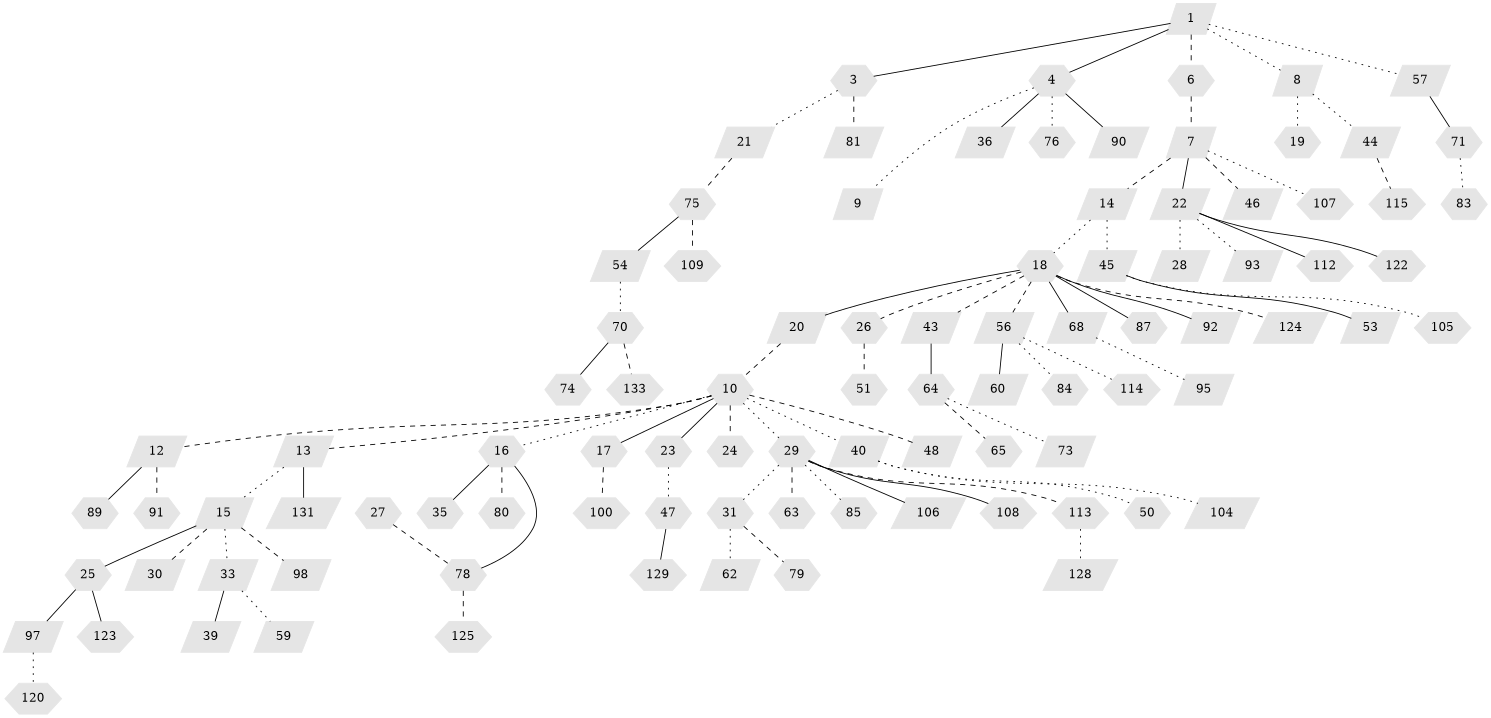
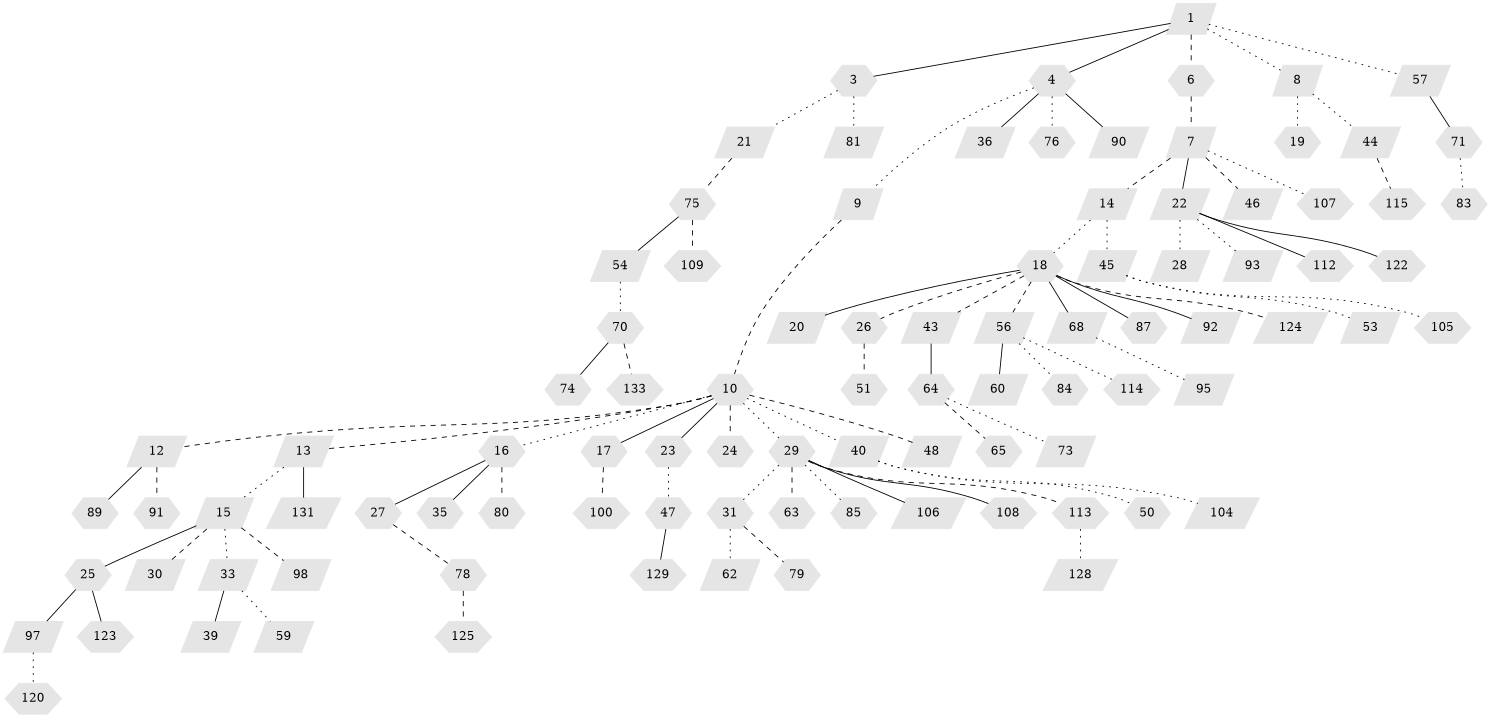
  graph {
    node [color=gray90 shape=hexagon style=filled]
    edge [style=dotted]
    1 [shape=parallelogram super="+2"]
    3
    4 [super="+5"]
    6
    8 [shape=parallelogram super="+41"]
    57 [shape=parallelogram super="+66"]
    21 [shape=parallelogram]
    81 [shape=parallelogram]
    9 [shape=parallelogram]
    36 [shape=parallelogram super="+67"]
    76
    90 [shape=parallelogram super="+132"]
    7 [shape=parallelogram super="+52"]
    19
    44 [shape=parallelogram super="+121"]
    71 [super="+102"]
    75 [super="+86"]
    10 [super="+11"]
    14 [shape=parallelogram]
    22 [shape=parallelogram super="+42"]
    46 [shape=parallelogram super="+77"]
    107 [super="+118"]
    18 [super="+55"]
    45 [shape=parallelogram super="+49"]
    28 [shape=parallelogram]
    93 [shape=parallelogram super="+99"]
    112
    122
    115
    12 [shape=parallelogram super="+34"]
    13 [shape=parallelogram super="+88"]
    16 [super="+110"]
    17 [super="+130"]
    23 [super="+111"]
    24 [super="+37"]
    29 [super="+61"]
    40 [shape=parallelogram]
    48 [shape=parallelogram]
    89 [super="+117"]
    91
    15 [shape=parallelogram super="+38"]
    131 [shape=parallelogram]
    27
    35 [super="+94"]
    80
    100
    47 [super="+127"]
    31 [super="+32"]
    63
    85
    106 [shape=parallelogram]
    108
    113 [super="+126"]
    50 [super="+101"]
    104 [shape=parallelogram]
    25 [super="+69"]
    30 [shape=parallelogram]
    33 [shape=parallelogram super="+58"]
    98 [shape=parallelogram]
    20 [shape=parallelogram]
    26
    43 [shape=parallelogram]
    56 [shape=parallelogram]
    68 [shape=parallelogram super="+96"]
    87
    92 [shape=parallelogram]
    124 [shape=parallelogram]
    53 [shape=parallelogram]
    105
    97 [shape=parallelogram]
    123
    39 [shape=parallelogram]
    59 [shape=parallelogram]
    78
    54 [shape=parallelogram]
    70 [super="+103"]
    51 [super="+119"]
    64 [super="+72"]
    60 [shape=parallelogram]
    84
    114
    95 [shape=parallelogram]
    109
    129
    120
    125
    62 [shape=parallelogram]
    79
    128 [shape=parallelogram]
    65 [super="+116"]
    73 [shape=parallelogram]
    74 [super="+82"]
    133
    83
    1 -- 3 [style=solid]
    1 -- 4 [style=solid]
    1 -- 6 [style=dashed]
    1 -- 8
    1 -- 57
    3 -- 21
-   3 -- 81 [style=dashed]
+   3 -- 81
    4 -- 9
    4 -- 36 [style=solid]
    4 -- 76
    4 -- 90 [style=solid]
    6 -- 7 [style=dashed]
    8 -- 19
    8 -- 44
    57 -- 71 [style=solid]
    21 -- 75 [style=dashed]
-   20 -- 10 [style=dashed]
+   9 -- 10 [style=dashed]
    7 -- 14 [style=dashed]
    7 -- 22 [style=solid]
    7 -- 46 [style=dashed]
    7 -- 107
    44 -- 115 [style=dashed]
    71 -- 83
    75 -- 54 [style=solid]
    75 -- 109 [style=dashed]
    10 -- 12 [style=dashed]
    10 -- 13 [style=dashed]
    10 -- 16
    10 -- 17 [style=solid]
    10 -- 23 [style=solid]
    10 -- 24 [style=dashed]
    10 -- 29
    10 -- 40
    10 -- 48 [style=dashed]
    14 -- 18
    14 -- 45
    22 -- 28
    22 -- 93
    22 -- 112 [style=solid]
    22 -- 122 [style=solid]
    18 -- 20 [style=solid]
    18 -- 26 [style=dashed]
    18 -- 43 [style=dashed]
    18 -- 56 [style=dashed]
    18 -- 68 [style=solid]
    18 -- 87 [style=solid]
    18 -- 92 [style=solid]
    18 -- 124 [style=dashed]
-   45 -- 53 [style=solid]
+   45 -- 53
    45 -- 105
    12 -- 89 [style=solid]
    12 -- 91 [style=dashed]
    13 -- 15
    13 -- 131 [style=solid]
-   16 -- 78 [style=solid]
+   16 -- 27 [style=solid]
    16 -- 35 [style=solid]
    16 -- 80 [style=dashed]
    17 -- 100 [style=dashed]
    23 -- 47
    29 -- 31
    29 -- 63 [style=dashed]
    29 -- 85
    29 -- 106 [style=solid]
    29 -- 108 [style=solid]
    29 -- 113 [style=dashed]
    40 -- 50
    40 -- 104
    15 -- 25 [style=solid]
    15 -- 30 [style=dashed]
    15 -- 33
    15 -- 98 [style=dashed]
    27 -- 78 [style=dashed]
    47 -- 129 [style=solid]
    31 -- 62
    31 -- 79 [style=dashed]
    113 -- 128
    25 -- 97 [style=solid]
    25 -- 123 [style=solid]
    33 -- 39 [style=solid]
    33 -- 59
    26 -- 51 [style=dashed]
    43 -- 64 [style=solid]
    56 -- 60 [style=solid]
    56 -- 84
    56 -- 114
    68 -- 95
    97 -- 120
    78 -- 125 [style=dashed]
    54 -- 70
    70 -- 74 [style=solid]
    70 -- 133 [style=dashed]
    64 -- 65 [style=dashed]
    64 -- 73
  }
